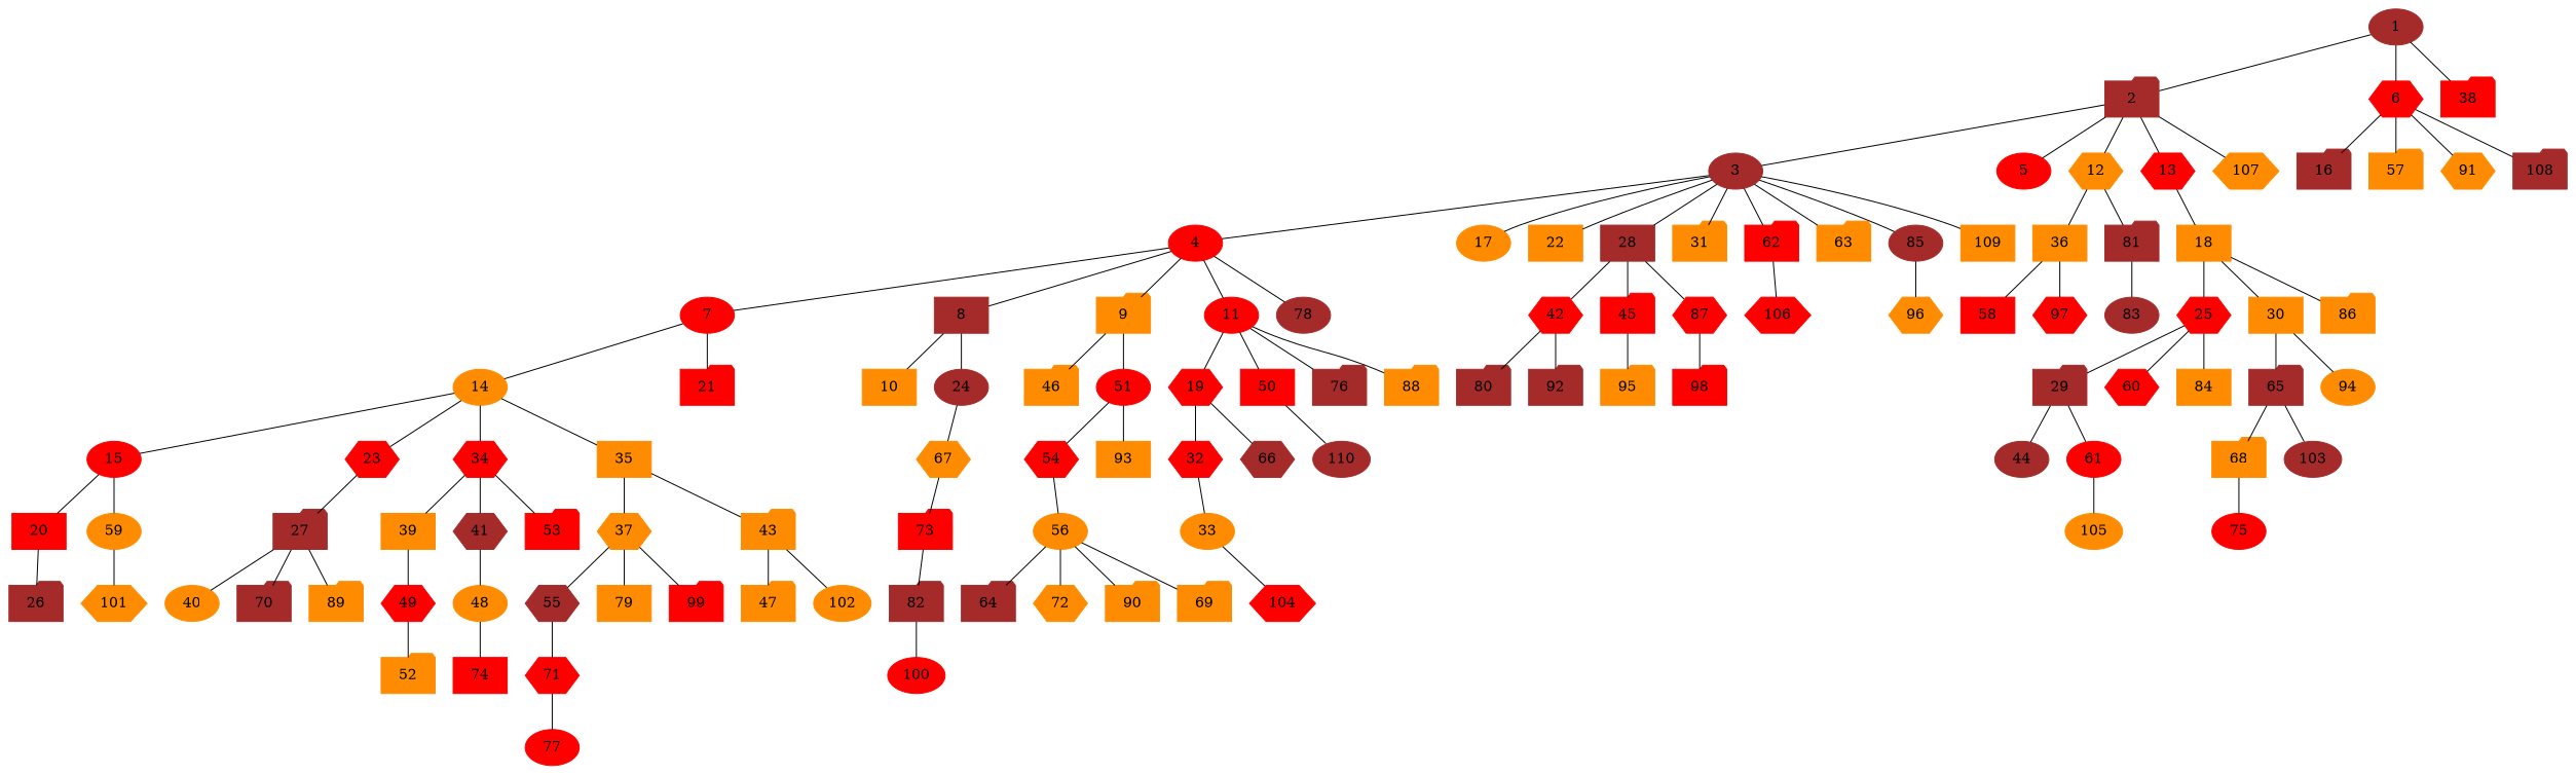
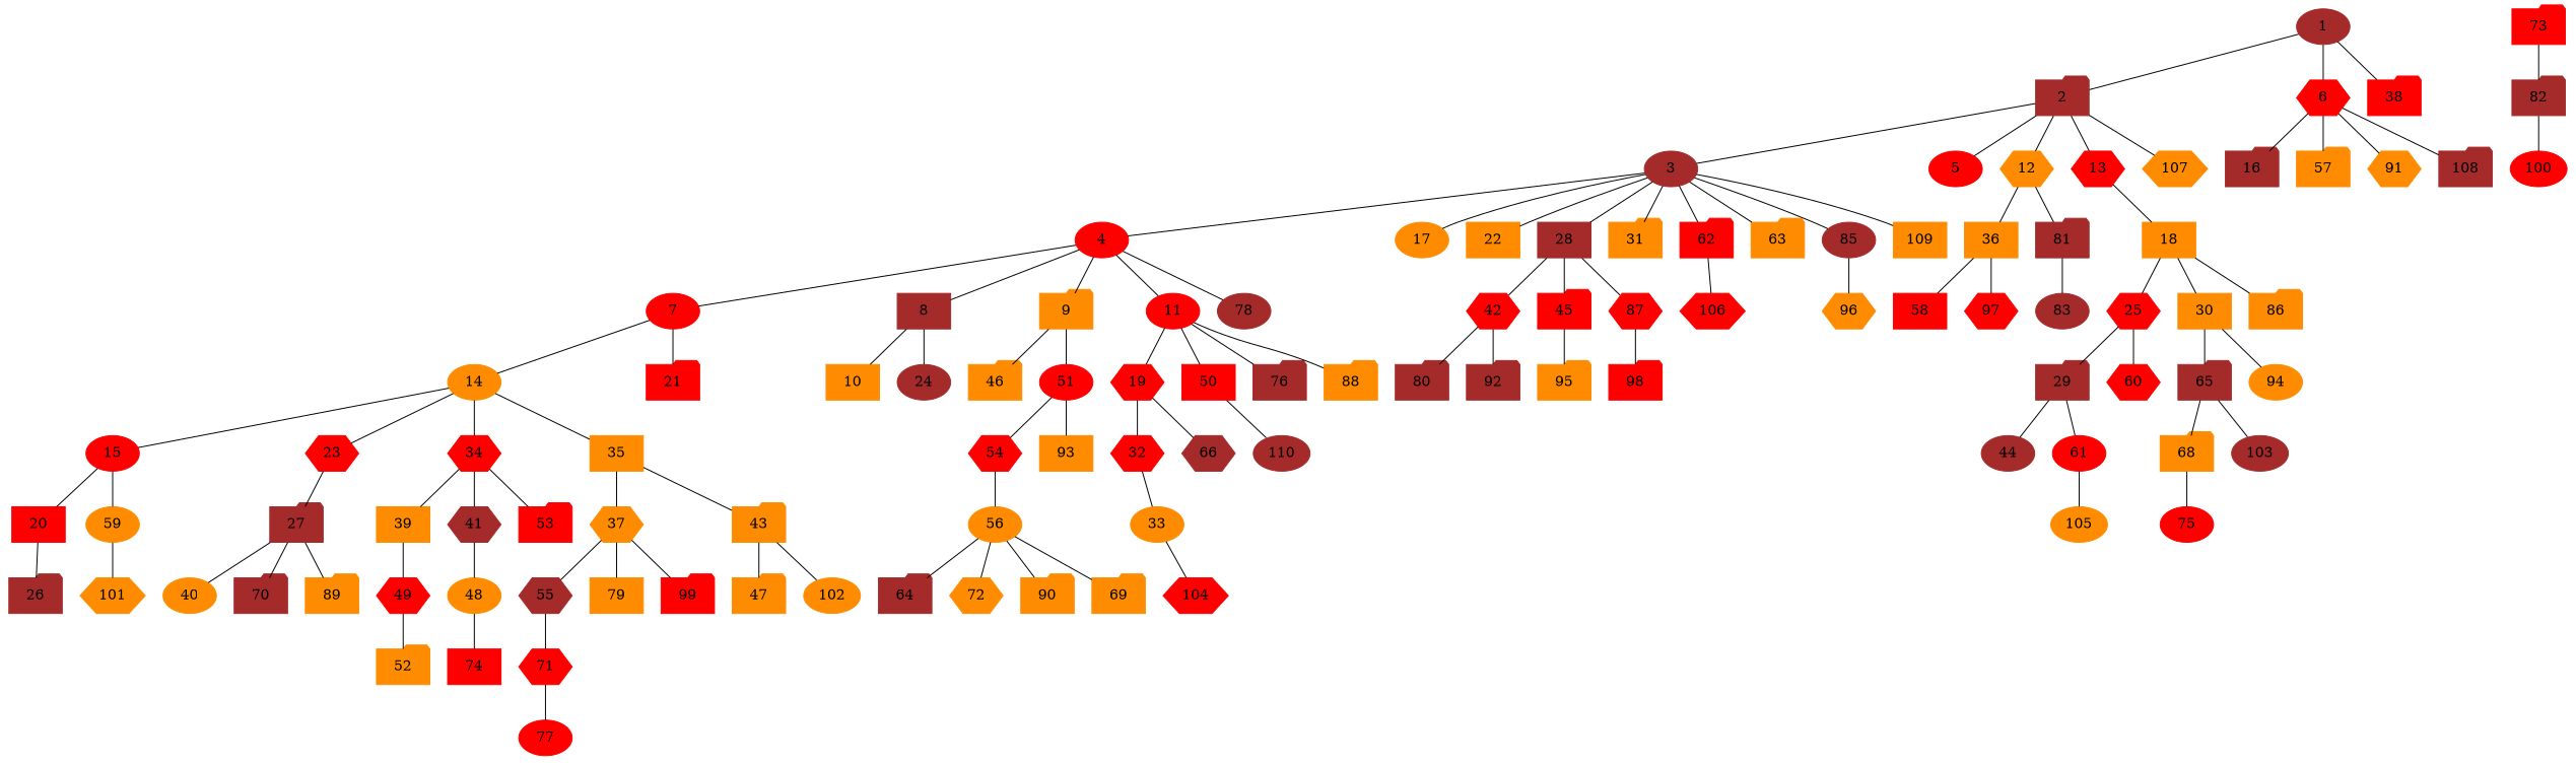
  graph {
    node [color=darkorange shape=folder style=filled]
    1 [color=brown shape=ellipse]
    2 [color=brown]
    6 [color=red shape=hexagon]
    38 [color=red]
    3 [color=brown shape=ellipse]
    5 [color=red shape=ellipse]
    12 [shape=hexagon]
    13 [color=red shape=hexagon]
    107 [shape=hexagon]
    16 [color=brown]
    57
    91 [shape=hexagon]
    108 [color=brown]
    4 [color=red shape=ellipse]
    17 [shape=ellipse]
    22 [shape=box]
    28 [color=brown shape=box]
    31
    62 [color=red]
    63
    85 [color=brown shape=ellipse]
    109 [shape=box]
    36 [shape=box]
    81 [color=brown]
    18 [shape=box]
    7 [color=red shape=ellipse]
    8 [color=brown shape=box]
    9
    11 [color=red shape=ellipse]
    78 [color=brown shape=ellipse]
    42 [color=red shape=hexagon]
    45 [color=red]
    87 [color=red shape=hexagon]
    106 [color=red shape=hexagon]
    96 [shape=hexagon]
    14 [shape=ellipse]
    21 [color=red]
    10 [shape=box]
    24 [color=brown shape=ellipse]
    46
    51 [color=red shape=ellipse]
    19 [color=red shape=hexagon]
    50 [color=red shape=box]
    76 [color=brown]
    88
    15 [color=red shape=ellipse]
    23 [color=red shape=hexagon]
    34 [color=red shape=hexagon]
    35 [shape=box]
-   67 [shape=hexagon]
    54 [color=red shape=hexagon]
    93 [shape=box]
    32 [color=red shape=hexagon]
    66 [color=brown shape=hexagon]
    110 [color=brown shape=ellipse]
    58 [color=red shape=box]
    97 [color=red shape=hexagon]
    83 [color=brown shape=ellipse]
    25 [color=red shape=hexagon]
    30 [shape=box]
    86
    20 [color=red shape=box]
    59 [shape=ellipse]
    27 [color=brown]
    39 [shape=box]
    41 [color=brown shape=hexagon]
    53 [color=red]
    37 [shape=hexagon]
    43
    26 [color=brown]
    101 [shape=hexagon]
    29 [color=brown]
    60 [color=red shape=hexagon]
-   84 [shape=box]
    65 [color=brown]
    94 [shape=ellipse]
    33 [shape=ellipse]
    40 [shape=ellipse]
    70 [color=brown]
    89
    73 [color=red]
    44 [color=brown shape=ellipse]
    61 [color=red shape=ellipse]
    80 [color=brown]
    92 [color=brown]
    95
    98 [color=red]
    105 [shape=ellipse]
    68
    103 [color=brown shape=ellipse]
    104 [color=red shape=hexagon]
    49 [color=red shape=hexagon]
    48 [shape=ellipse]
    55 [color=brown shape=hexagon]
    79 [shape=box]
    99 [color=red]
    47
    102 [shape=ellipse]
    71 [color=red shape=hexagon]
    52
    74 [color=red shape=box]
    56 [shape=ellipse]
    64 [color=brown]
    72 [shape=hexagon]
    90
    69
    77 [color=red shape=ellipse]
    75 [color=red shape=ellipse]
    82 [color=brown]
    100 [color=red shape=ellipse]
    1 -- 2
    1 -- 6
    1 -- 38
    2 -- 3
    2 -- 5
    2 -- 12
    2 -- 13
    2 -- 107
    6 -- 16
    6 -- 57
    6 -- 91
    6 -- 108
    3 -- 4
    3 -- 17
    3 -- 22
    3 -- 28
    3 -- 31
    3 -- 62
    3 -- 63
    3 -- 85
    3 -- 109
    12 -- 36
    12 -- 81
    13 -- 18
    4 -- 7
    4 -- 8
    4 -- 9
    4 -- 11
    4 -- 78
    28 -- 42
    28 -- 45
    28 -- 87
    62 -- 106
    85 -- 96
    36 -- 58
    36 -- 97
    81 -- 83
    18 -- 25
    18 -- 30
    18 -- 86
    7 -- 14
    7 -- 21
    8 -- 10
    8 -- 24
    9 -- 46
    9 -- 51
    11 -- 19
    11 -- 50
    11 -- 76
    11 -- 88
    42 -- 80
    42 -- 92
    45 -- 95
    87 -- 98
    14 -- 15
    14 -- 23
    14 -- 34
    14 -- 35
-   24 -- 67
    51 -- 54
    51 -- 93
    19 -- 32
    19 -- 66
    50 -- 110
    15 -- 20
    15 -- 59
    23 -- 27
    34 -- 39
    34 -- 41
    34 -- 53
    35 -- 37
    35 -- 43
-   67 -- 73
    54 -- 56
    32 -- 33
    25 -- 29
    25 -- 60
-   25 -- 84
    30 -- 65
    30 -- 94
    20 -- 26
    59 -- 101
    27 -- 40
    27 -- 70
    27 -- 89
    39 -- 49
    41 -- 48
    37 -- 55
    37 -- 79
    37 -- 99
    43 -- 47
    43 -- 102
    29 -- 44
    29 -- 61
    65 -- 68
    65 -- 103
    33 -- 104
    73 -- 82
    61 -- 105
    68 -- 75
    49 -- 52
    48 -- 74
    55 -- 71
    71 -- 77
    56 -- 64
    56 -- 72
    56 -- 90
    56 -- 69
    82 -- 100
  }
